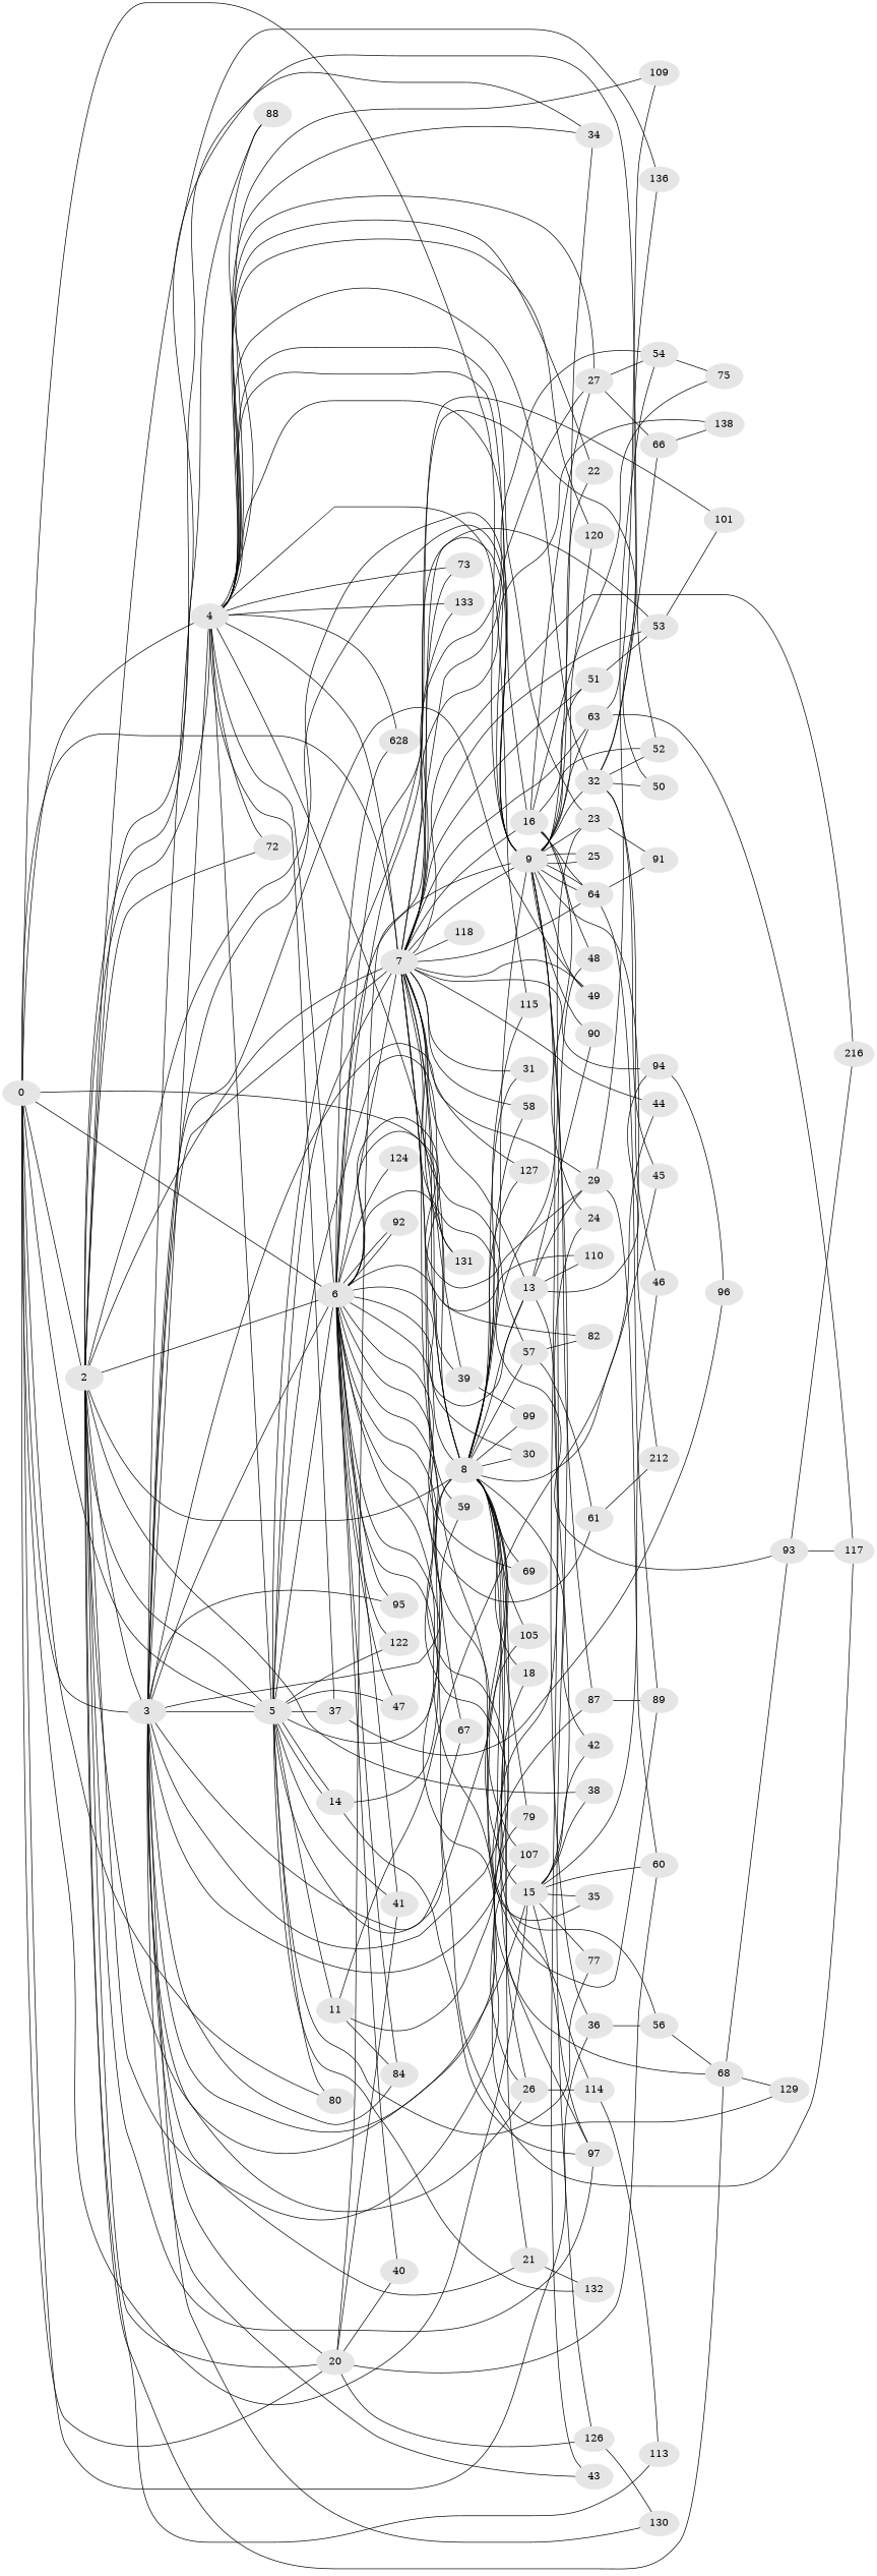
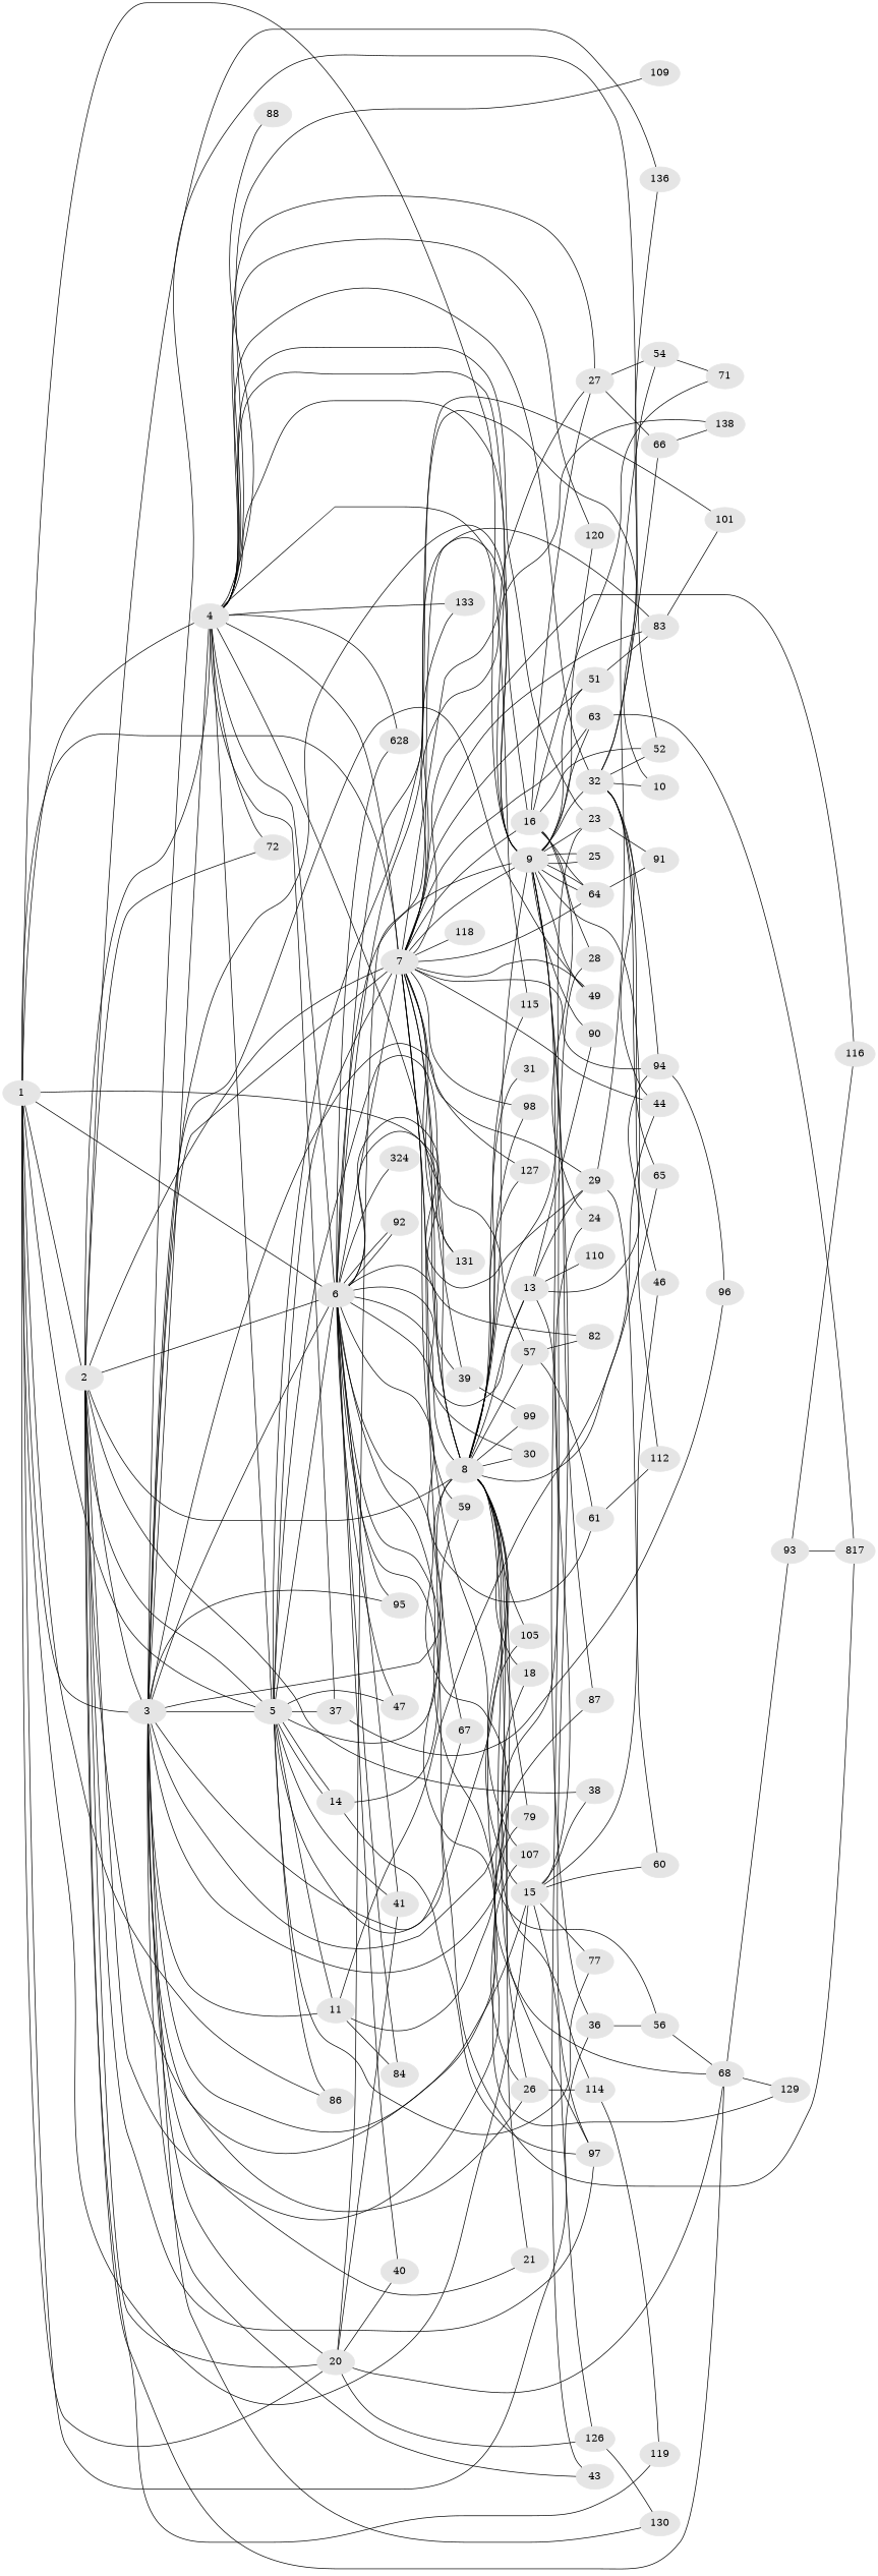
  graph {
    rankdir=LR
    node [color=gray90 style=filled]
-   1 [super="+55" label=0]
+   1 [super="+55"]
    2 [super="+53"]
    3 [super="+12"]
    4 [super="+74"]
    5 [super="+17"]
    6 [super="+19"]
    7 [super="+10"]
    8 [super="+100"]
    9 [super="+137"]
    15 [super="+33"]
    20 [super="+70"]
    36
-   86 [label=80]
-   34 [super="+58"]
+   86
    38
    68 [super="+78"]
    72
    79
    88
    97 [super="+103"]
    107
-   119 [label=113]
+   119
    136
    11 [super="+111"]
    18
    21 [super="+62"]
    26 [super="+76"]
    29 [super="+121"]
    43
-   48
+   48 [label=28]
    49 [super="+113"]
    52 [super="+65"]
    67
    95 [super="+102"]
    130
    16 [super="+108"]
-   22 [super="+75"]
    23
    27 [super="+28"]
    32
    37
-   73
    109
    115
    120
    n46 [label=628]
    133
    14 [super="+80"]
    41 [super="+125"]
    47
    77
    105
-   122
    131
-   132
    13 [super="+81"]
    30
-   35
    39
    40
-   50
+   50 [label=10]
    61
-   69
    82
    84
-   89
    92
    101
    110
-   117 [super="+135"]
-   124
+   117 [super="+135" label=817]
+   124 [label=324]
    129
    31
    44
    51
    54 [super="+134"]
    56 [super="+139"]
    57
    59
    63
    64 [super="+85"]
-   83 [super="+106" label=53]
+   83 [super="+106"]
    93
    94 [super="+123"]
-   98 [label=58]
-   116 [label=216]
+   98
+   116
    118
    127
    138
-   42
-   45
+   45 [label=65]
    99
    114
    25
    87 [super="+104"]
    90
-   112 [label=212]
+   112
    126
    24
    46
    60
-   71 [label=75]
+   71
    91
    66
    96
    1 -- 2
    1 -- 3
    1 -- 4
    1 -- 5
    1 -- 6
    1 -- 7 [weight=3]
    1 -- 8
    1 -- 9
    1 -- 15
    1 -- 20
    1 -- 36
    1 -- 86
    2 -- 3 [weight=2]
    2 -- 4
    2 -- 5
    2 -- 6 [weight=2]
    2 -- 7 [weight=2]
    2 -- 8
-   2 -- 9
    2 -- 20
-   2 -- 34
    2 -- 38
    2 -- 68
    2 -- 72
    2 -- 79
-   2 -- 88
    2 -- 97
    2 -- 107
    2 -- 119
    2 -- 136
    3 -- 4
    3 -- 5
    3 -- 6
    3 -- 7 [weight=2]
    3 -- 8
    3 -- 9
    3 -- 15
    3 -- 20
-   3 -- 84
+   3 -- 11
    3 -- 18
    3 -- 21 [weight=2]
    3 -- 26
    3 -- 29
    3 -- 43
    3 -- 48
    3 -- 49
    3 -- 52
    3 -- 67
    3 -- 95
    3 -- 130
    4 -- 5
    4 -- 6
    4 -- 7 [weight=2]
    4 -- 8
    4 -- 9 [weight=2]
-   4 -- 34
    4 -- 72
    4 -- 88
    4 -- 16
-   4 -- 22
    4 -- 23
    4 -- 27
    4 -- 32
    4 -- 37
-   4 -- 73
    4 -- 109
    4 -- 115
    4 -- 120
    4 -- n46
    4 -- 133
    5 -- 6
    5 -- 7 [weight=2]
    5 -- 8 [weight=2]
    5 -- 9
    5 -- 86
    5 -- 11
    5 -- 37
    5 -- 14
    5 -- 14
    5 -- 41
    5 -- 47
    5 -- 77
    5 -- 105
-   5 -- 122
    5 -- 131
-   5 -- 132
    6 -- 7 [weight=2]
    6 -- 8 [weight=2]
    6 -- 9
    6 -- 68
    6 -- 26
    6 -- 29
    6 -- 95
    6 -- n46
    6 -- 41
    6 -- 47
-   6 -- 122
    6 -- 13
    6 -- 30
-   6 -- 35
    6 -- 39
    6 -- 40
    6 -- 50
    6 -- 61
-   6 -- 69
    6 -- 82
    6 -- 84
-   6 -- 89
    6 -- 92
    6 -- 92
    6 -- 101
-   6 -- 110
    6 -- 117
    6 -- 124 [weight=2]
    6 -- 129
    7 -- 8 [weight=2]
    7 -- 9 [weight=2]
    7 -- 49
    7 -- 67
    7 -- 16
    7 -- 27
-   7 -- 73
    7 -- 133
    7 -- 131
-   7 -- 13
    7 -- 39
-   7 -- 31
    7 -- 44
    7 -- 51
-   7 -- 54
    7 -- 56
    7 -- 57
    7 -- 59
    7 -- 63
    7 -- 64
    7 -- 83
-   7 -- 93
    7 -- 94
    7 -- 98
    7 -- 116
    7 -- 118
    7 -- 127
    7 -- 138
    8 -- 9
    8 -- 15
    8 -- 79
    8 -- 97
    8 -- 107
    8 -- 18
    8 -- 21
    8 -- 26
    8 -- 23
    8 -- 115
    8 -- 105
    8 -- 13
    8 -- 30
-   8 -- 69
    8 -- 31
    8 -- 57
    8 -- 98
    8 -- 127
-   8 -- 42
    8 -- 45
    8 -- 99
    8 -- 114
    9 -- 36
-   9 -- 34
    9 -- 49
-   9 -- 22 [weight=2]
    9 -- 23
    9 -- 32
    9 -- 120
    9 -- 51
    9 -- 63
    9 -- 64
    9 -- 64
    9 -- 25
    9 -- 25
    9 -- 87
    9 -- 90
    9 -- 112
    9 -- 126
    15 -- 38
    15 -- 97
    15 -- 77
-   15 -- 35
-   15 -- 42
    15 -- 24
    15 -- 46
    15 -- 60
-   20 -- 60
+   20 -- 68
    20 -- 41
    20 -- 40
    20 -- 83
    20 -- 126
    36 -- 56
    68 -- 129
    68 -- 93
    11 -- 84
    11 -- 44
    11 -- 87
-   21 -- 132
    26 -- 114
    29 -- 54
    29 -- 60
    16 -- 48
    16 -- 52
    16 -- 27
    16 -- 64
    16 -- 24
    16 -- 71
    23 -- 91
    27 -- 54
    27 -- 66
    32 -- 136
    32 -- 52
    32 -- 50
+   32 -- 44
+   32 -- 94
    32 -- 45
    32 -- 46
    32 -- 66
    37 -- 96
    14 -- 97
    14 -- 59
    13 -- 29
    13 -- 43
    13 -- 110
    13 -- 94
    13 -- 90
    39 -- 99
    61 -- 112
    51 -- 83
    54 -- 71
    56 -- 68
    57 -- 61
    57 -- 82
-   63 -- 109
    63 -- 117
-   64 -- 89
    64 -- 91
    83 -- 101
    93 -- 117
    93 -- 116
    94 -- 96
    114 -- 119
-   87 -- 89
    126 -- 130
    66 -- 138
  }
